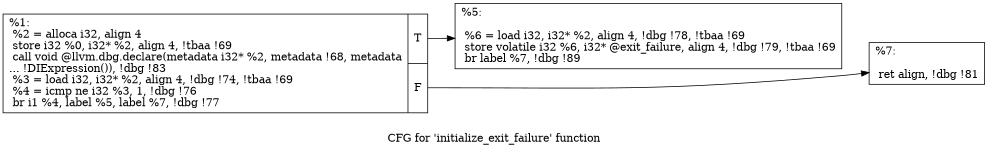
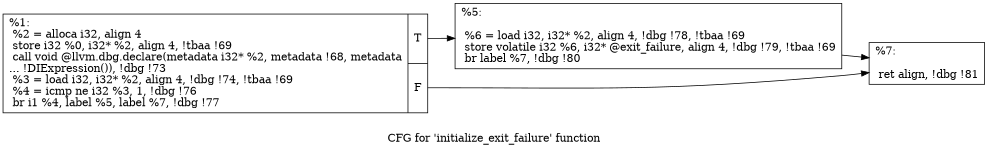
  digraph {
    label="CFG for 'initialize_exit_failure' function"
    rankdir=LR
    node [shape=record]
-   n1 [label="{%1:\l  %2 = alloca i32, align 4\l  store i32 %0, i32* %2, align 4, !tbaa !69\l  call void @llvm.dbg.declare(metadata i32* %2, metadata !68, metadata\l... !DIExpression()), !dbg !83\l  %3 = load i32, i32* %2, align 4, !dbg !74, !tbaa !69\l  %4 = icmp ne i32 %3, 1, !dbg !76\l  br i1 %4, label %5, label %7, !dbg !77\l|{<s0>T|<s1>F}}"]
-   n2 [label="{%5:\l\l  %6 = load i32, i32* %2, align 4, !dbg !78, !tbaa !69\l  store volatile i32 %6, i32* @exit_failure, align 4, !dbg !79, !tbaa !69\l  br label %7, !dbg !89\l}"]
+   n1 [label="{%1:\l  %2 = alloca i32, align 4\l  store i32 %0, i32* %2, align 4, !tbaa !69\l  call void @llvm.dbg.declare(metadata i32* %2, metadata !68, metadata\l... !DIExpression()), !dbg !73\l  %3 = load i32, i32* %2, align 4, !dbg !74, !tbaa !69\l  %4 = icmp ne i32 %3, 1, !dbg !76\l  br i1 %4, label %5, label %7, !dbg !77\l|{<s0>T|<s1>F}}"]
+   n2 [label="{%5:\l\l  %6 = load i32, i32* %2, align 4, !dbg !78, !tbaa !69\l  store volatile i32 %6, i32* @exit_failure, align 4, !dbg !79, !tbaa !69\l  br label %7, !dbg !80\l}"]
    n3 [label="{%7:\l\l  ret align, !dbg !81\l}"]
    n1 -> n2 [tailport=s0]
    n1 -> n3 [tailport=s1]
+   n2 -> n3
  }
